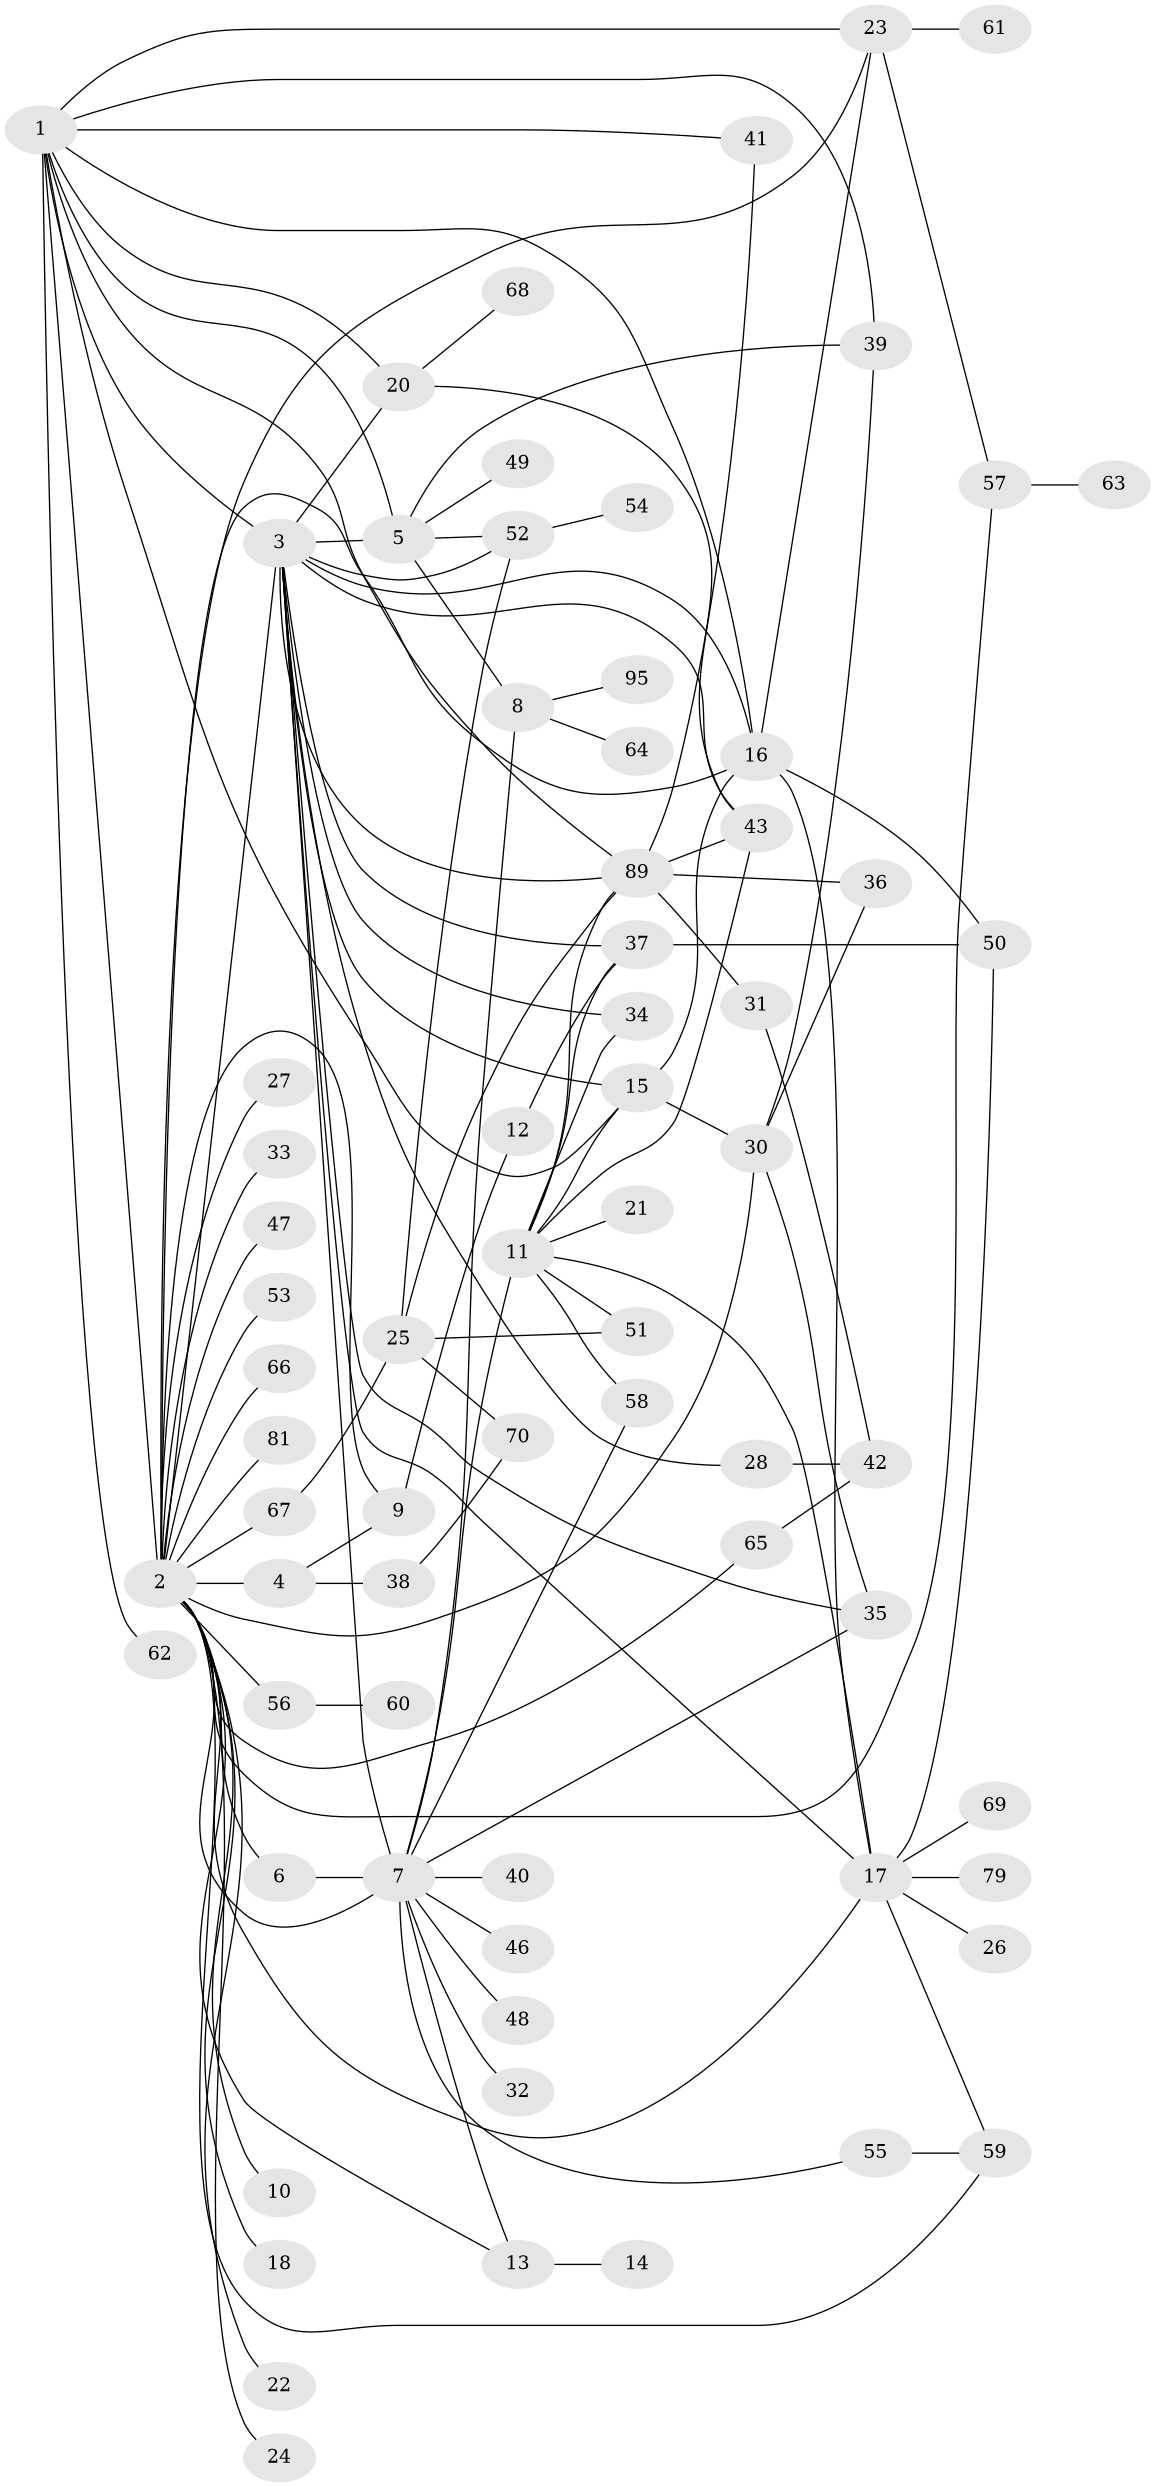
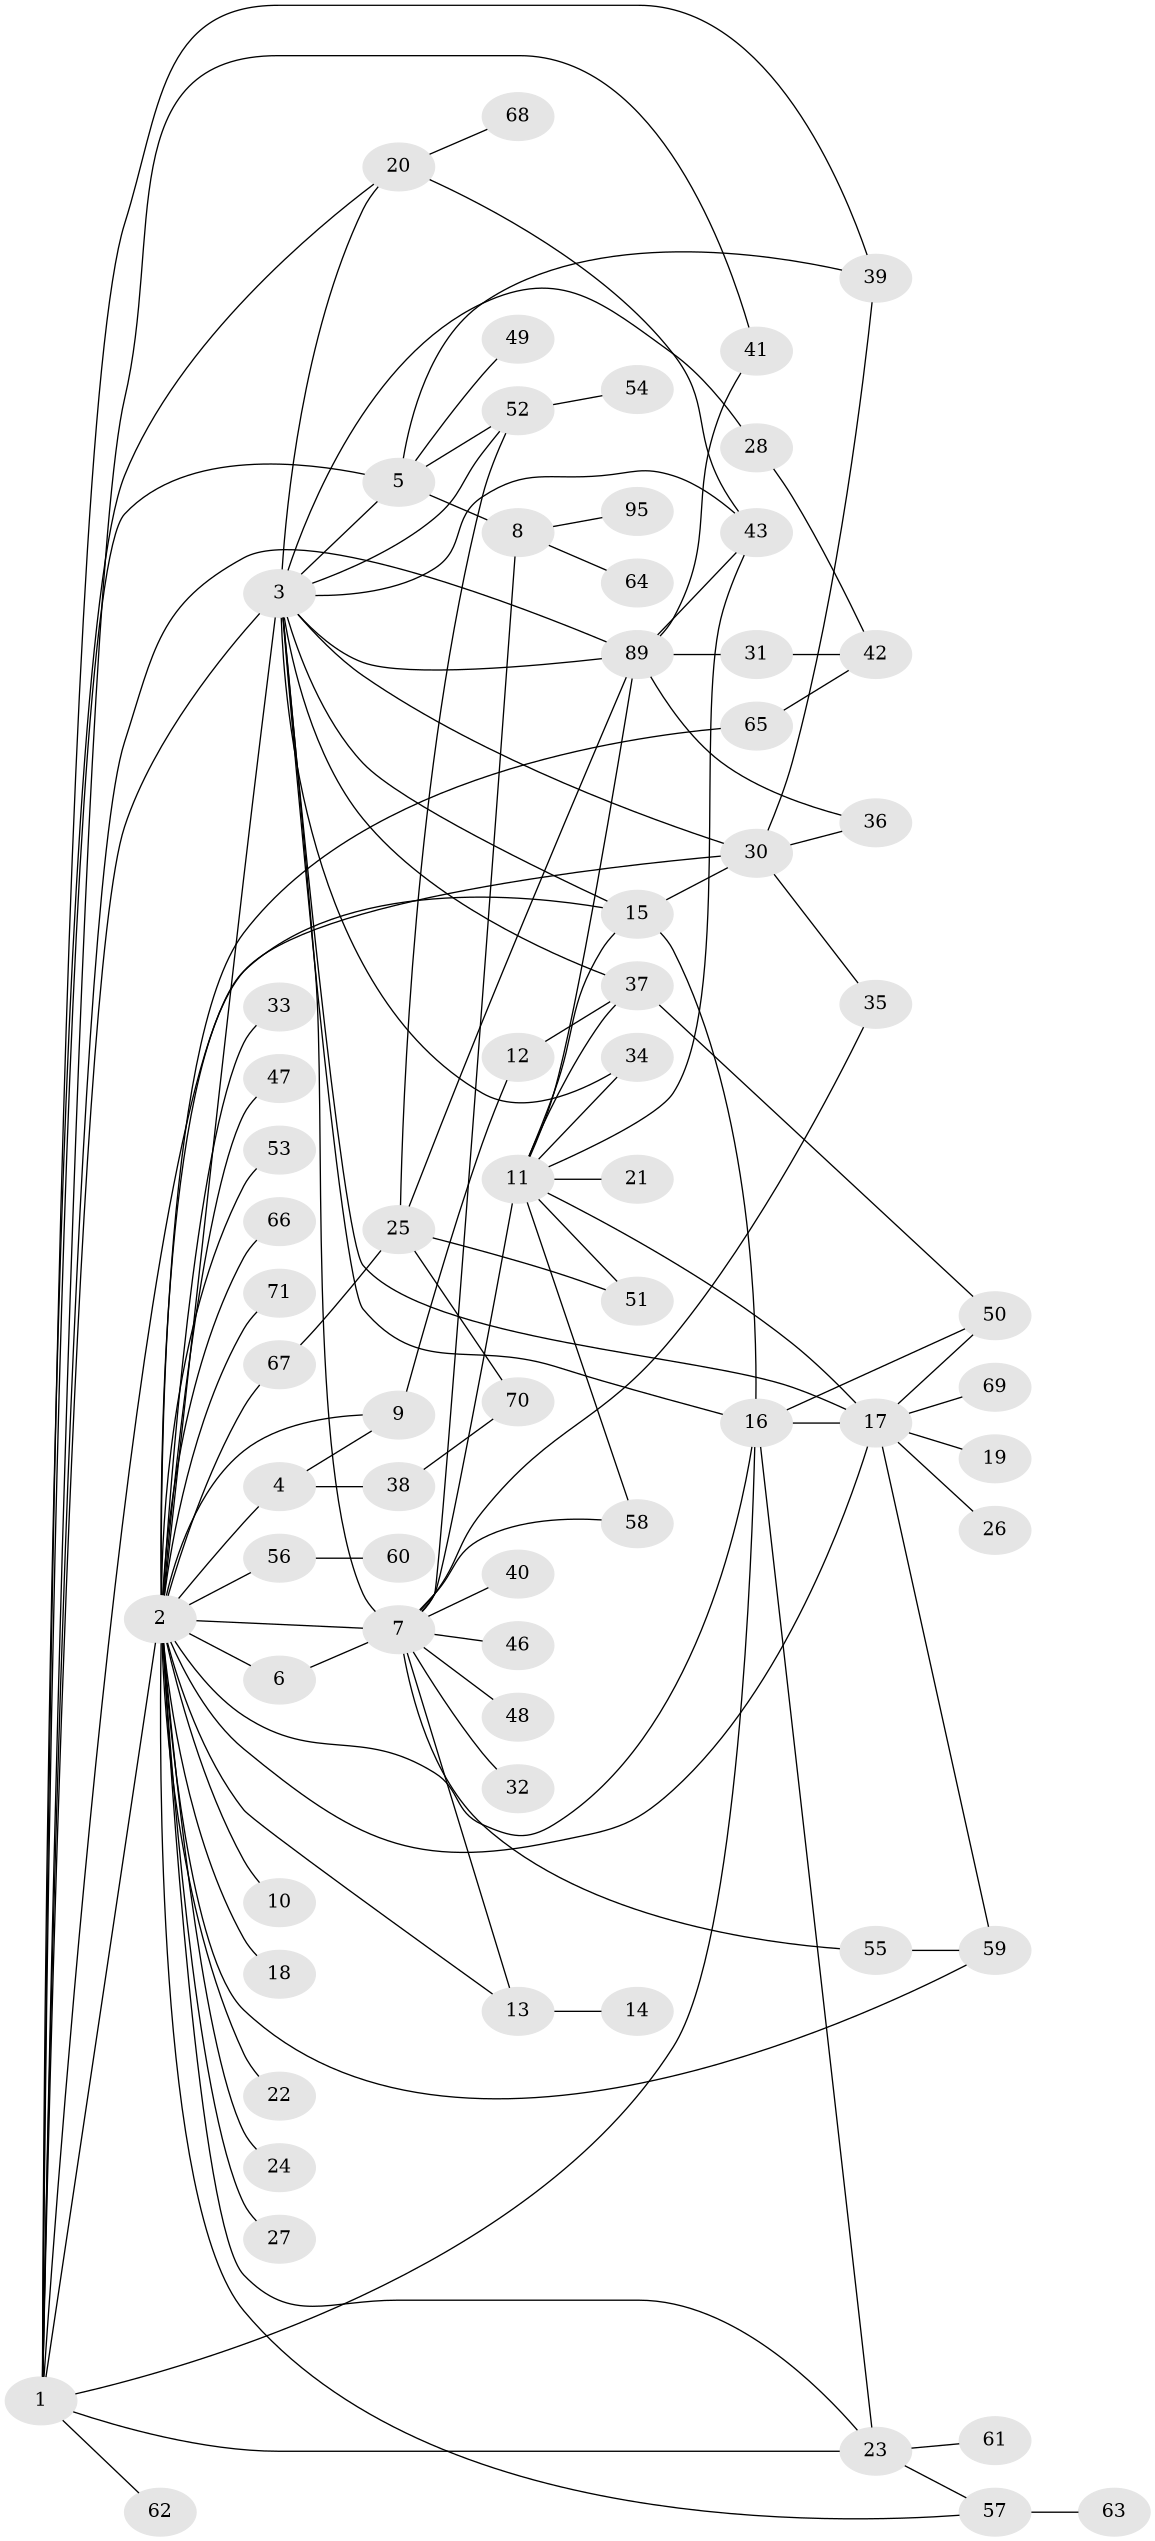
  graph {
    rankdir=LR
    node [color=gray90 style=filled]
    edge [weight=1.0]
    1
    2
    3
    5
    15
    16
    20
    23
    n9 [label=89]
    39
    41
    62
    4
    6
    7
    9
    10
    13
    17
    18
    22
    24
    27
    30
    33
    47
    53
    56
    57
    59
    65
    66
    67
-   71 [label=81]
+   71
    28
    34
    37
    43
    52
    8
    49
    50
    68
    61
    31
    36
    38
    11
    32
    35
    40
    46
    48
    55
    58
    12
    14
-   19 [label=79]
+   19
    26
    69
    60
    63
    42
    25
    54
    70
    n67 [label=95]
    64
    21
    51
    1 -- 2
    1 -- 3 [weight=2.0]
    1 -- 5 [weight=2.0]
    1 -- 15
    1 -- 16
    1 -- 20
    1 -- 23 [weight=9.0]
    1 -- n9
    1 -- 39 [weight=2.0]
    1 -- 41
    1 -- 62 [weight=2.0]
    2 -- 3
    2 -- 16
    2 -- 23
    2 -- 4
    2 -- 6
    2 -- 7
    2 -- 9
    2 -- 10
    2 -- 13
    2 -- 17
    2 -- 18
    2 -- 22
    2 -- 24
    2 -- 27
    2 -- 30 [weight=2.0]
    2 -- 33
    2 -- 47
    2 -- 53
    2 -- 56
    2 -- 57
    2 -- 59
    2 -- 65
    2 -- 66
    2 -- 67
    2 -- 71
    3 -- 5 [weight=16.0]
    3 -- 15 [weight=2.0]
    3 -- 16
    3 -- 20
    3 -- n9
    3 -- 7
    3 -- 17
-   3 -- 35
+   3 -- 30
    3 -- 28
    3 -- 34
    3 -- 37
    3 -- 43
    3 -- 52
    5 -- 39 [weight=2.0]
    5 -- 52
    5 -- 8 [weight=2.0]
    5 -- 49
    15 -- 16 [weight=2.0]
    15 -- 30
    16 -- 23
    16 -- 17
    16 -- 50
    20 -- 43
    20 -- 68
    23 -- 57
    23 -- 61
    n9 -- 41
    n9 -- 43
    n9 -- 31 [weight=3.0]
    n9 -- 36
    4 -- 9
    4 -- 38
    6 -- 7
    7 -- 13
    7 -- 8
    7 -- 11
    7 -- 32
    7 -- 35
    7 -- 40
    7 -- 46
    7 -- 48
    7 -- 55
    7 -- 58
    9 -- 12
    13 -- 14
    17 -- 59
    17 -- 50
    17 -- 19
    17 -- 26
    17 -- 69
    30 -- 39
    30 -- 36
    30 -- 35
    56 -- 60
    57 -- 63
    65 -- 42
    67 -- 25
    28 -- 42
    37 -- 50
    52 -- 54
    8 -- n67
    8 -- 64
    31 -- 42
    38 -- 70
    11 -- 15
    11 -- n9
    11 -- 17
    11 -- 34
    11 -- 37
    11 -- 43
    11 -- 58
    11 -- 21
    11 -- 51
    55 -- 59
    12 -- 37
    25 -- n9
    25 -- 52
    25 -- 70
    25 -- 51
  }
